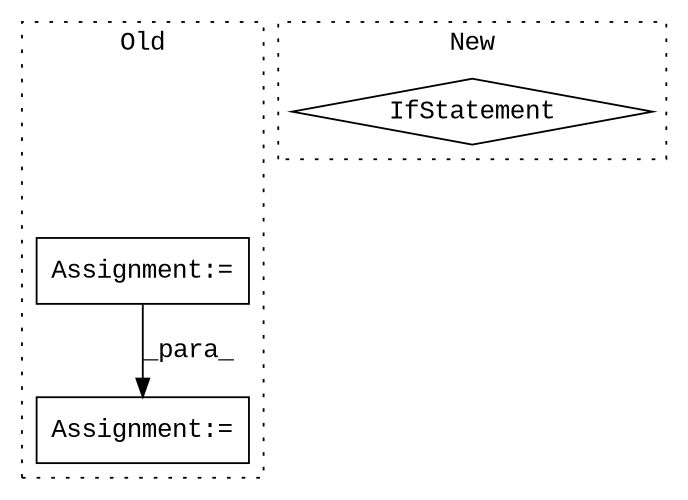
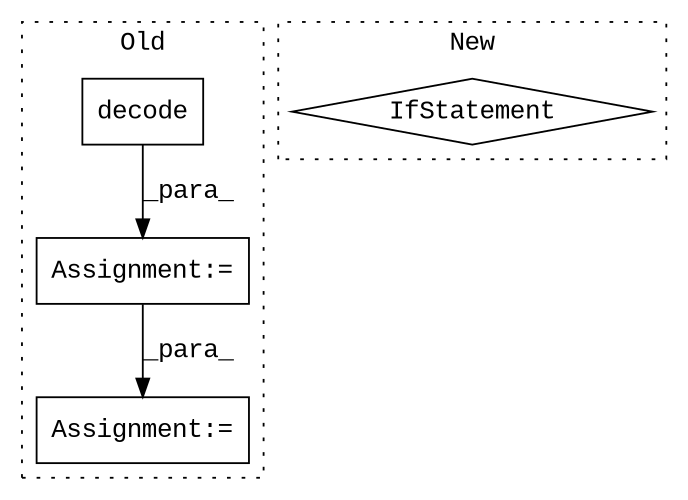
  digraph {
    fontname="Liberation Mono"
    node [a=7 fontname="Liberation Mono" l=1 shape=box]
    edge [fontname="Liberation Mono"]
+   n1 [a=32 l="7,1" label=decode s="6262,6282"]
    n2 [label="Assignment:=" s=6242]
    n3 [label="Assignment:=" s=6295]
    n4 [a=25 l="4,2" label=IfStatement s="5998,6006" shape=diamond]
    subgraph cluster_1 {
      label=Old
      style=dotted
+     n1
      n2
      n3
    }
    subgraph cluster_2 {
      label=New
      style=dotted
      n4
    }
+   n1 -> n2 [label=_para_]
    n2 -> n3 [label=_para_]
  }
